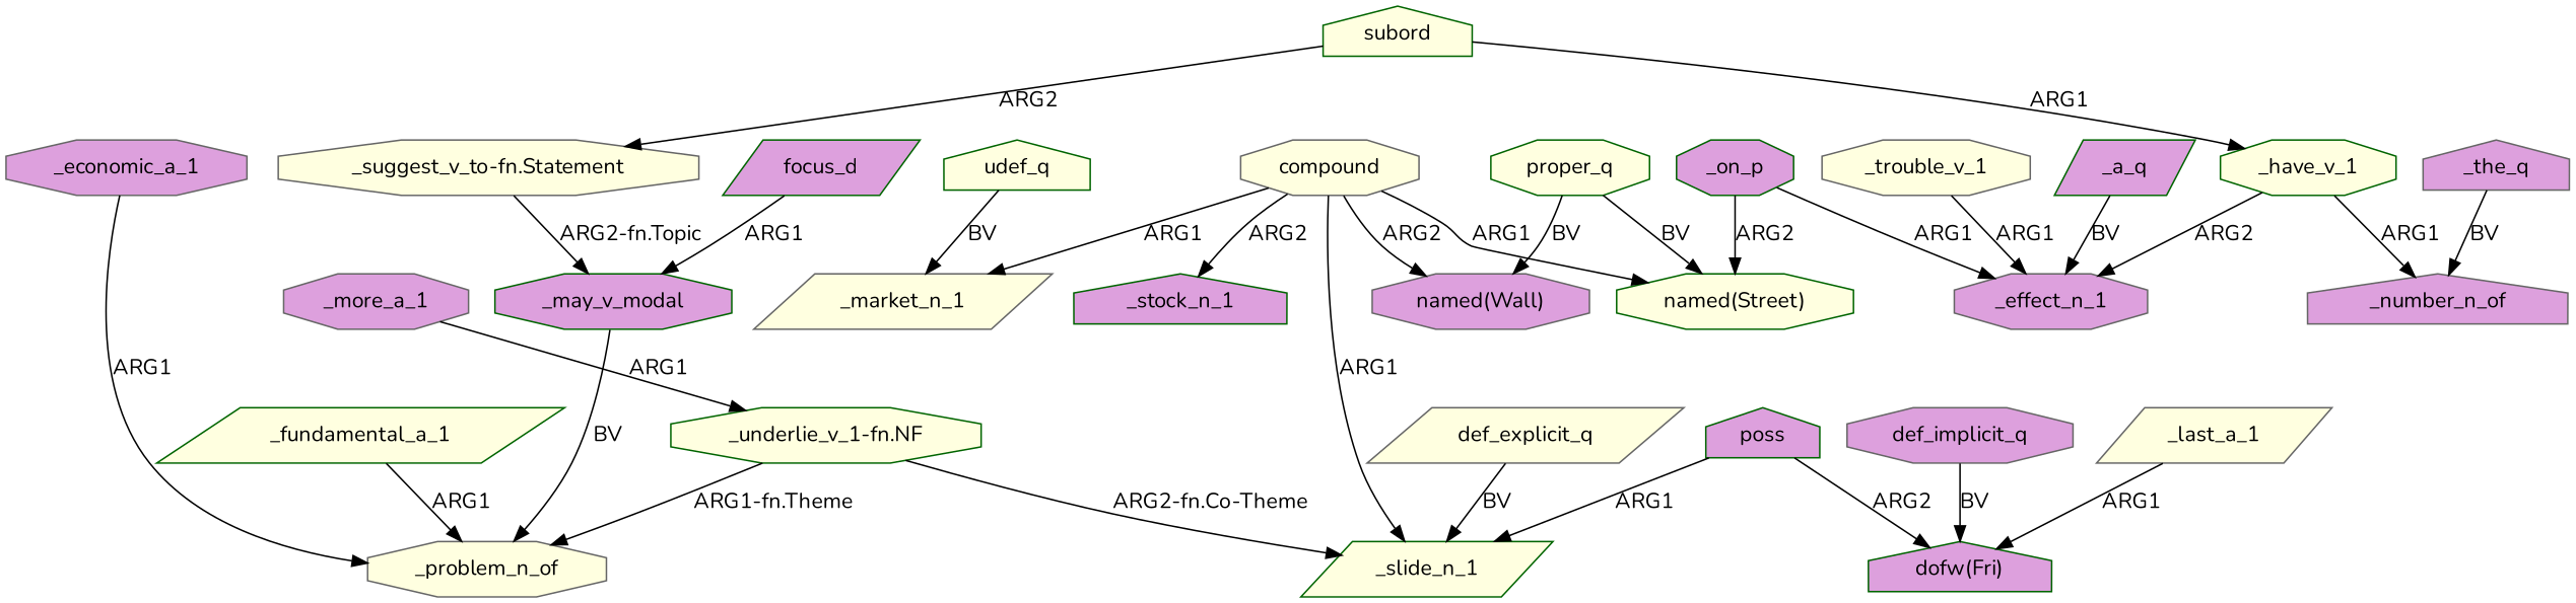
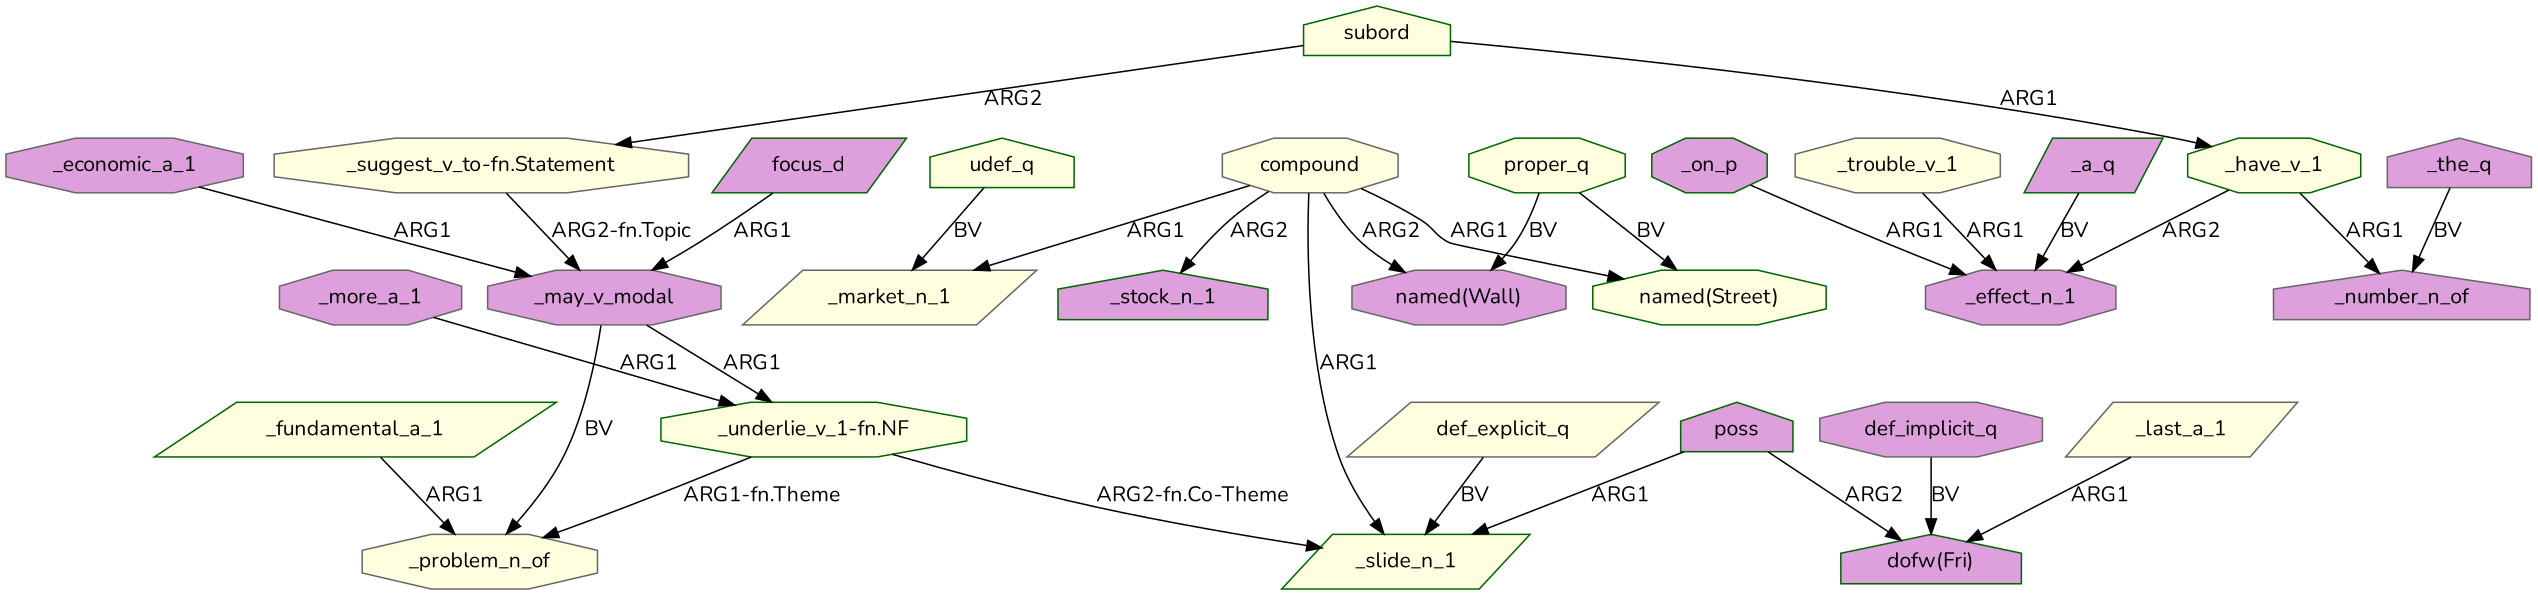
  digraph {
    fontname=Nunito
    node [color=darkgreen fillcolor=lightyellow fontname=Nunito shape=octagon style=filled]
    edge [fontname=Nunito]
    poss [fillcolor=plum shape=house]
    _slide_n_1 [shape=parallelogram]
    "dofw(Fri)" [fillcolor=plum shape=house]
    _effect_n_1 [color=gray40 fillcolor=plum]
    _have_v_1
    _number_n_of [color=gray40 fillcolor=plum shape=house]
    compound [color=gray40]
    "named(Street)"
    "named(Wall)" [color=gray40 fillcolor=plum]
    _market_n_1 [color=gray40 shape=parallelogram]
    _stock_n_1 [fillcolor=plum shape=house]
    proper_q
    _economic_a_1 [color=gray40 fillcolor=plum]
    _problem_n_of [color=gray40]
    _last_a_1 [color=gray40 shape=parallelogram]
    _trouble_v_1 [color=gray40]
    "_suggest_v_to-fn.Statement" [color=gray40]
-   _may_v_modal [fillcolor=plum]
+   _may_v_modal [color=gray40 fillcolor=plum]
    "_underlie_v_1-fn.NF"
    subord [shape=house]
    _the_q [color=gray40 fillcolor=plum shape=house]
    udef_q [shape=house]
    focus_d [fillcolor=plum shape=parallelogram]
    _a_q [fillcolor=plum shape=parallelogram]
    _on_p [fillcolor=plum]
    _fundamental_a_1 [shape=parallelogram]
    def_implicit_q [color=gray40 fillcolor=plum]
    def_explicit_q [color=gray40 shape=parallelogram]
    _more_a_1 [color=gray40 fillcolor=plum]
    poss -> _slide_n_1 [label=ARG1]
    poss -> "dofw(Fri)" [label=ARG2]
    _have_v_1 -> _effect_n_1 [label=ARG2]
    _have_v_1 -> _number_n_of [label=ARG1]
    compound -> _slide_n_1 [label=ARG1]
    compound -> "named(Street)" [label=ARG1]
    compound -> "named(Wall)" [label=ARG2]
    compound -> _market_n_1 [label=ARG1]
    compound -> _stock_n_1 [label=ARG2]
    proper_q -> "named(Street)" [label=BV]
    proper_q -> "named(Wall)" [label=BV]
-   _economic_a_1 -> _problem_n_of [label=ARG1]
+   _economic_a_1 -> _may_v_modal [label=ARG1]
    _last_a_1 -> "dofw(Fri)" [label=ARG1]
    _trouble_v_1 -> _effect_n_1 [label=ARG1]
    "_suggest_v_to-fn.Statement" -> _may_v_modal [label="ARG2-fn.Topic"]
    _may_v_modal -> _problem_n_of [label=BV]
+   _may_v_modal -> "_underlie_v_1-fn.NF" [label=ARG1]
    "_underlie_v_1-fn.NF" -> _slide_n_1 [label="ARG2-fn.Co-Theme"]
    "_underlie_v_1-fn.NF" -> _problem_n_of [label="ARG1-fn.Theme"]
    subord -> _have_v_1 [label=ARG1]
    subord -> "_suggest_v_to-fn.Statement" [label=ARG2]
    _the_q -> _number_n_of [label=BV]
    udef_q -> _market_n_1 [label=BV]
    focus_d -> _may_v_modal [label=ARG1]
    _a_q -> _effect_n_1 [label=BV]
    _on_p -> _effect_n_1 [label=ARG1]
-   _on_p -> "named(Street)" [label=ARG2]
    _fundamental_a_1 -> _problem_n_of [label=ARG1]
    def_implicit_q -> "dofw(Fri)" [label=BV]
    def_explicit_q -> _slide_n_1 [label=BV]
    _more_a_1 -> "_underlie_v_1-fn.NF" [label=ARG1]
  }
